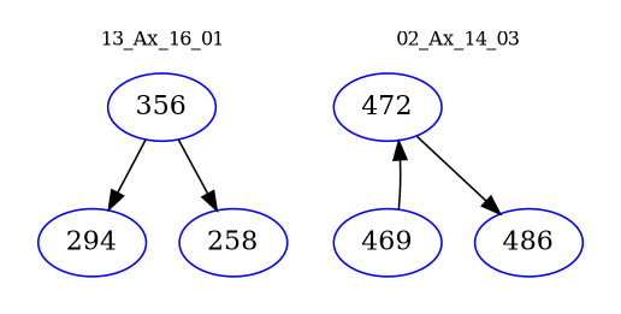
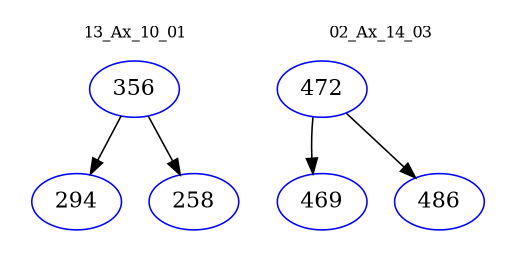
  digraph {
    node [color=blue]
    edge [color=black]
    n1 [label=356]
    n2 [label=294]
    n3 [label=258]
    n4 [label=472]
    n5 [label=469]
    n6 [label=486]
    subgraph cluster_1 {
      color=white
      fontsize=10
-     label="13_Ax_16_01"
+     label="13_Ax_10_01"
      n1
      n2
      n3
    }
    subgraph cluster_2 {
      color=white
      fontsize=10
      label="02_Ax_14_03"
      n4
      n5
      n6
    }
    n1 -> n2
    n1 -> n3
-   n5 -> n4
+   n4 -> n5
    n4 -> n6
  }
